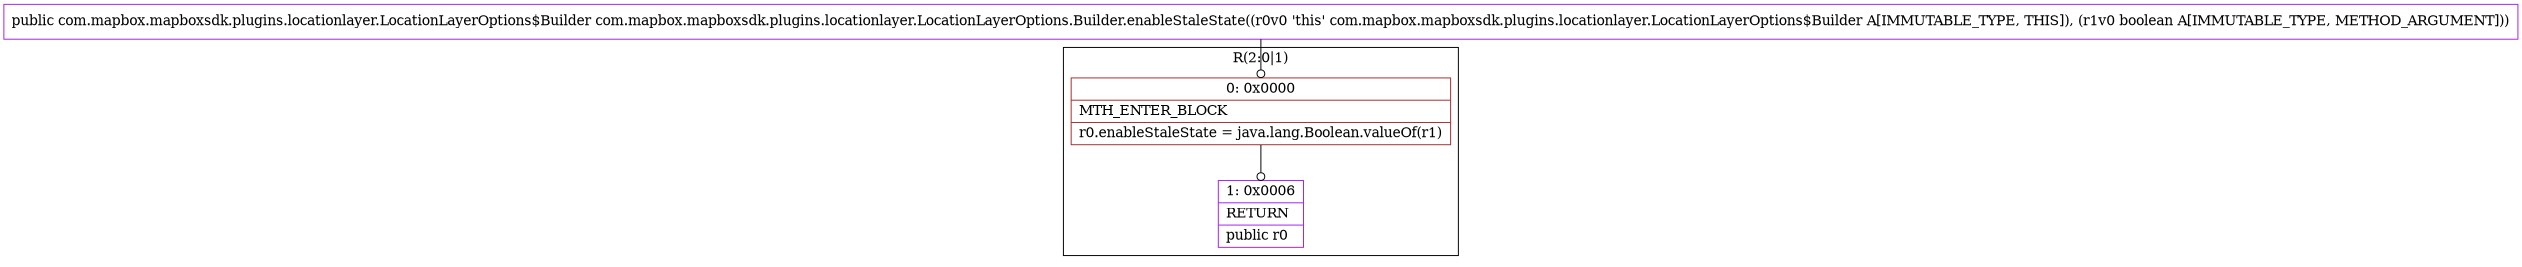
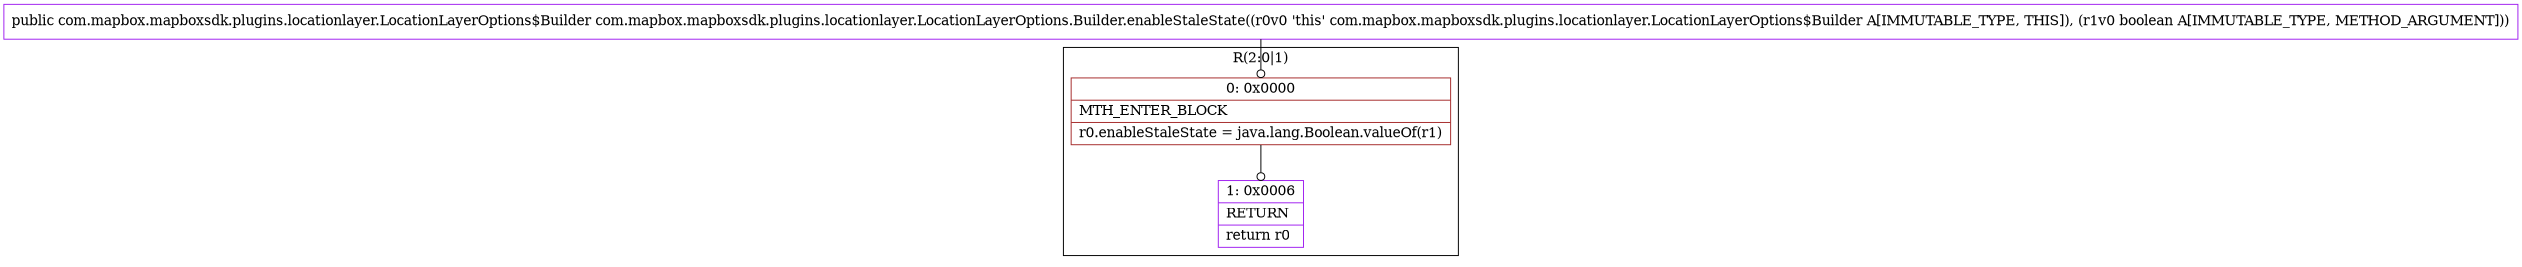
  digraph {
    node [color=purple shape=record]
    edge [arrowhead=odot]
    n1 [color=brown label="{0\:\ 0x0000|MTH_ENTER_BLOCK\l|r0.enableStaleState = java.lang.Boolean.valueOf(r1)\l}"]
-   n2 [label="{1\:\ 0x0006|RETURN\l|public r0\l}"]
+   n2 [label="{1\:\ 0x0006|RETURN\l|return r0\l}"]
    n3 [label="{public com.mapbox.mapboxsdk.plugins.locationlayer.LocationLayerOptions$Builder com.mapbox.mapboxsdk.plugins.locationlayer.LocationLayerOptions.Builder.enableStaleState((r0v0 'this' com.mapbox.mapboxsdk.plugins.locationlayer.LocationLayerOptions$Builder A[IMMUTABLE_TYPE, THIS]), (r1v0 boolean A[IMMUTABLE_TYPE, METHOD_ARGUMENT])) }"]
    subgraph cluster_1 {
      label="R(2:0|1)"
      n1
      n2
    }
    n1 -> n2
    n3 -> n1
  }
